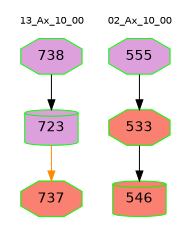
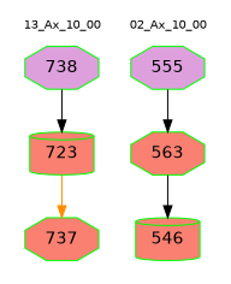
  digraph {
    fontname="DejaVu Sans"
    node [color=green fillcolor=plum fontname="DejaVu Sans" shape=octagon style=filled]
    edge [color=black fontname="DejaVu Sans"]
    n1 [label=738]
-   n2 [label=723 shape=cylinder]
+   n2 [fillcolor=salmon label=723 shape=cylinder]
    n3 [fillcolor=salmon label=737]
    n4 [label=555]
-   n5 [fillcolor=salmon label=533]
+   n5 [fillcolor=salmon label=563]
    n6 [fillcolor=salmon label=546 shape=cylinder]
    subgraph cluster_1 {
      color=white
      fontsize=10
      label="13_Ax_10_00"
      n1
      n2
      n3
    }
    subgraph cluster_2 {
      color=white
      fontsize=10
      label="02_Ax_10_00"
      n4
      n5
      n6
    }
    n1 -> n2
    n2 -> n3 [color=darkorange]
    n4 -> n5
    n5 -> n6
  }
